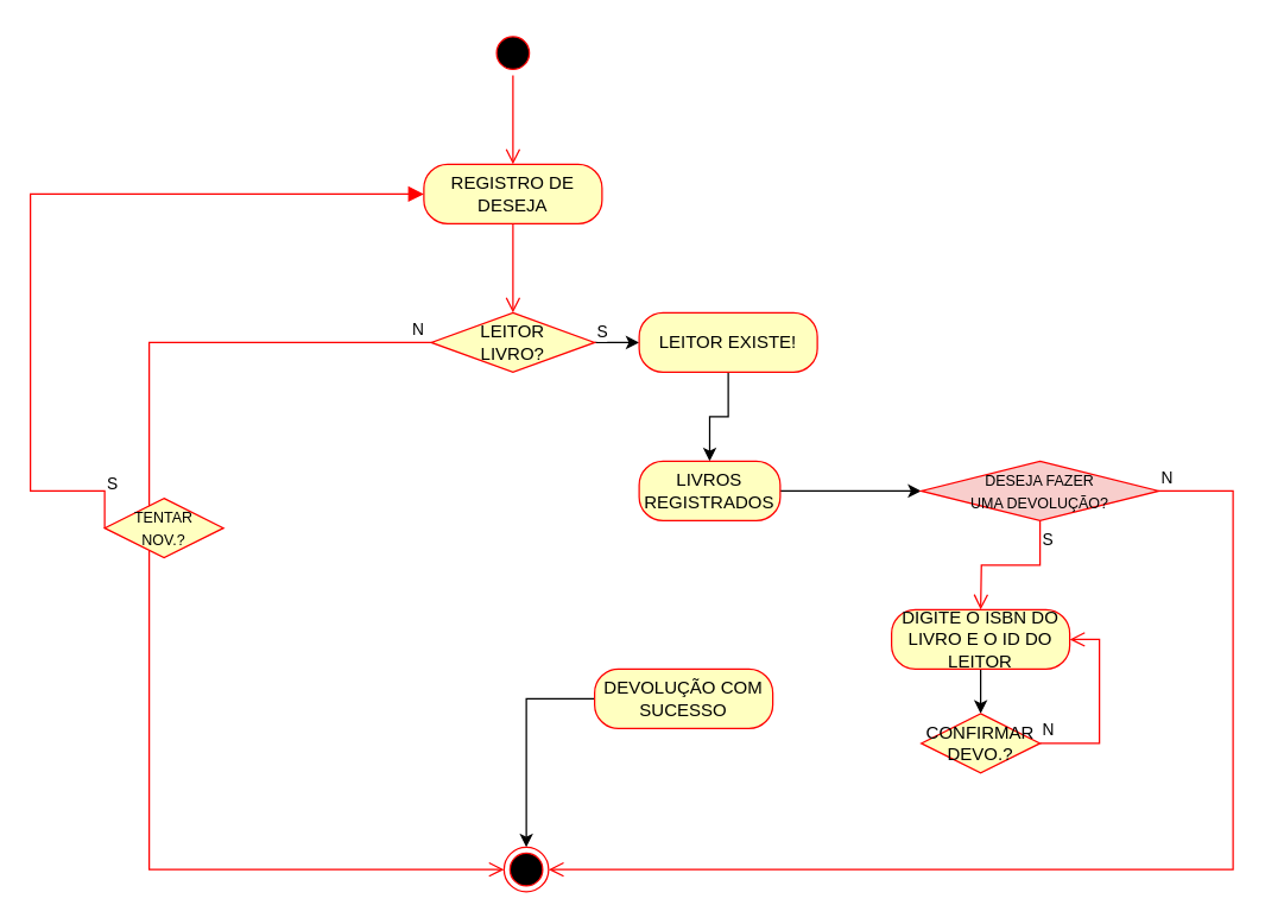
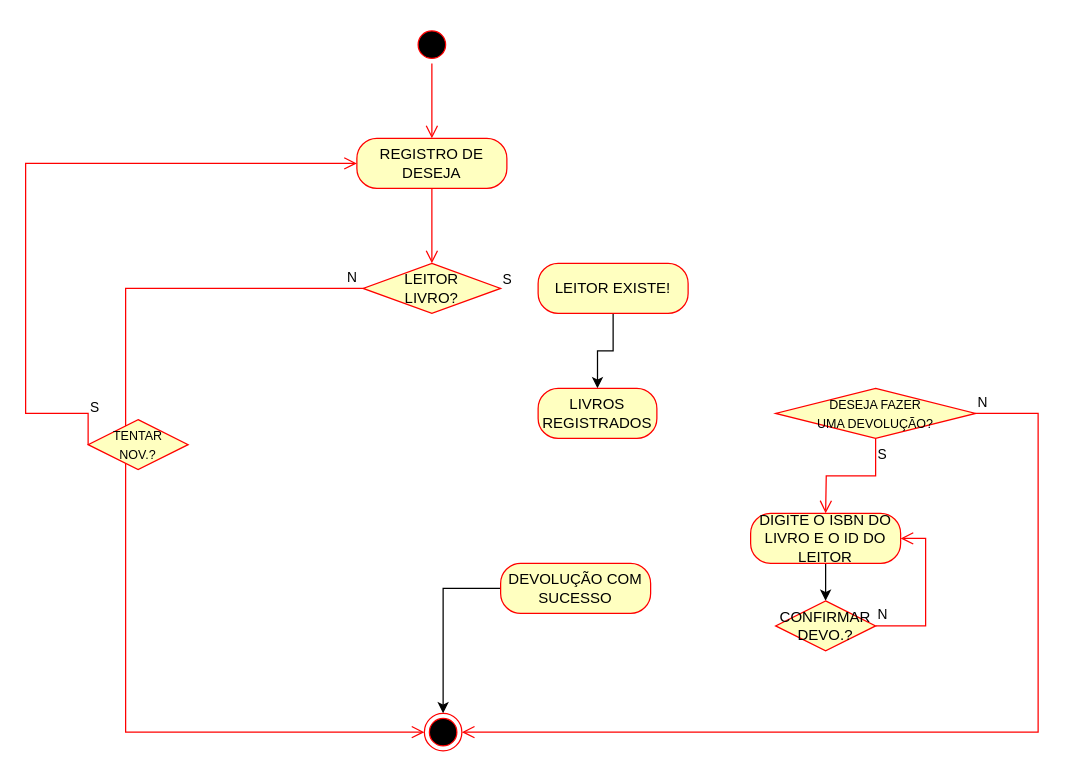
  <mxCell id="0" />
  <mxCell id="1" parent="0" />
  <mxCell id="2" value="" style="ellipse;html=1;shape=startState;fillColor=#000000;strokeColor=#ff0000;" parent="1" vertex="1"><mxGeometry x="330" y="20" width="30" height="30" as="geometry" /></mxCell>
  <mxCell id="3" value="" style="edgeStyle=orthogonalEdgeStyle;html=1;verticalAlign=bottom;endArrow=open;endSize=8;strokeColor=#ff0000;rounded=0;" parent="1" source="2" edge="1"><mxGeometry relative="1" as="geometry"><mxPoint x="345" y="110" as="targetPoint" /></mxGeometry></mxCell>
  <mxCell id="4" value="REGISTRO DE DESEJA" style="rounded=1;whiteSpace=wrap;html=1;arcSize=40;fontColor=#000000;fillColor=#ffffc0;strokeColor=#ff0000;" parent="1" vertex="1"><mxGeometry x="285" y="110" width="120" height="40" as="geometry" /></mxCell>
  <mxCell id="5" value="" style="edgeStyle=orthogonalEdgeStyle;html=1;verticalAlign=bottom;endArrow=open;endSize=8;strokeColor=#ff0000;rounded=0;" parent="1" source="4" edge="1"><mxGeometry relative="1" as="geometry"><mxPoint x="345" y="210" as="targetPoint" /></mxGeometry></mxCell>
- <mxCell id="6" value="" style="edgeStyle=orthogonalEdgeStyle;rounded=0;orthogonalLoop=1;jettySize=auto;html=1;" parent="1" source="7" target="13" edge="1"><mxGeometry relative="1" as="geometry" /></mxCell>
  <mxCell id="7" value="LEITOR&lt;br&gt;LIVRO?" style="rhombus;whiteSpace=wrap;html=1;fontColor=#000000;fillColor=#ffffc0;strokeColor=#ff0000;" parent="1" vertex="1"><mxGeometry x="290" y="210" width="110" height="40" as="geometry" /></mxCell>
  <mxCell id="8" value="S" style="edgeStyle=orthogonalEdgeStyle;html=1;align=left;verticalAlign=top;endArrow=open;endSize=8;strokeColor=#ff0000;rounded=0;exitX=0;exitY=0.5;exitDx=0;exitDy=0;entryX=0;entryY=0.5;entryDx=0;entryDy=0;" parent="1" source="7" target="11" edge="1"><mxGeometry x="-1" y="-112" relative="1" as="geometry"><mxPoint x="310" y="880" as="targetPoint" /><Array as="points"><mxPoint x="100" y="230" /><mxPoint x="100" y="585" /></Array><mxPoint x="110" y="92" as="offset" /></mxGeometry></mxCell>
  <mxCell id="9" value="N" style="edgeLabel;html=1;align=center;verticalAlign=middle;resizable=0;points=[];" parent="8" vertex="1" connectable="0"><mxGeometry x="-0.163" y="2" relative="1" as="geometry"><mxPoint x="8" y="-8" as="offset" /></mxGeometry></mxCell>
  <mxCell id="10" value="N" style="edgeLabel;html=1;align=center;verticalAlign=middle;resizable=0;points=[];" parent="8" vertex="1" connectable="0"><mxGeometry x="-0.963" y="-1" relative="1" as="geometry"><mxPoint x="5" y="-9" as="offset" /></mxGeometry></mxCell>
  <mxCell id="11" value="" style="ellipse;html=1;shape=endState;fillColor=#000000;strokeColor=#ff0000;" parent="1" vertex="1"><mxGeometry x="339" y="570" width="30" height="30" as="geometry" /></mxCell>
  <mxCell id="12" style="edgeStyle=orthogonalEdgeStyle;rounded=0;orthogonalLoop=1;jettySize=auto;html=1;entryX=0.5;entryY=0;entryDx=0;entryDy=0;" parent="1" source="13" target="15" edge="1"><mxGeometry relative="1" as="geometry"><mxPoint x="580" y="230.059" as="targetPoint" /></mxGeometry></mxCell>
  <mxCell id="13" value="LEITOR EXISTE!" style="rounded=1;whiteSpace=wrap;html=1;arcSize=40;fontColor=#000000;fillColor=#ffffc0;strokeColor=#ff0000;" parent="1" vertex="1"><mxGeometry x="430" y="210" width="120" height="40" as="geometry" /></mxCell>
- <mxCell id="14" style="edgeStyle=orthogonalEdgeStyle;rounded=0;orthogonalLoop=1;jettySize=auto;html=1;entryX=0;entryY=0.5;entryDx=0;entryDy=0;" parent="1" source="15" target="16" edge="1"><mxGeometry relative="1" as="geometry" /></mxCell>
  <mxCell id="15" value="LIVROS REGISTRADOS" style="rounded=1;whiteSpace=wrap;html=1;arcSize=40;fontColor=#000000;fillColor=#ffffc0;strokeColor=#ff0000;" parent="1" vertex="1"><mxGeometry x="430" y="310" width="95" height="40" as="geometry" /></mxCell>
- <mxCell id="16" value="&lt;font style=&quot;font-size: 10px;&quot;&gt;DESEJA FAZER&lt;br&gt;UMA DEVOLUÇÃO?&lt;/font&gt;" style="rhombus;whiteSpace=wrap;html=1;fontColor=#000000;fillColor=#f8cecc;strokeColor=#ff0000;" parent="1" vertex="1"><mxGeometry x="620" y="310" width="160" height="40" as="geometry" /></mxCell>
+ <mxCell id="16" value="&lt;font style=&quot;font-size: 10px;&quot;&gt;DESEJA FAZER&lt;br&gt;UMA DEVOLUÇÃO?&lt;/font&gt;" style="rhombus;whiteSpace=wrap;html=1;fontColor=#000000;fillColor=#ffffc0;strokeColor=#ff0000;" parent="1" vertex="1"><mxGeometry x="620" y="310" width="160" height="40" as="geometry" /></mxCell>
  <mxCell id="17" value="N" style="edgeStyle=orthogonalEdgeStyle;html=1;align=left;verticalAlign=bottom;endArrow=open;endSize=8;strokeColor=#ff0000;rounded=0;entryX=1;entryY=0.5;entryDx=0;entryDy=0;exitX=1;exitY=0.5;exitDx=0;exitDy=0;" parent="1" source="16" target="11" edge="1"><mxGeometry x="-1" relative="1" as="geometry"><mxPoint x="810" y="330" as="targetPoint" /><Array as="points"><mxPoint x="830" y="330" /><mxPoint x="830" y="585" /></Array></mxGeometry></mxCell>
  <mxCell id="18" value="S" style="edgeStyle=orthogonalEdgeStyle;html=1;align=left;verticalAlign=top;endArrow=open;endSize=8;strokeColor=#ff0000;rounded=0;" parent="1" source="16" edge="1"><mxGeometry x="-1" relative="1" as="geometry"><mxPoint x="660" y="410" as="targetPoint" /></mxGeometry></mxCell>
  <mxCell id="19" style="edgeStyle=orthogonalEdgeStyle;rounded=0;orthogonalLoop=1;jettySize=auto;html=1;entryX=0.5;entryY=0;entryDx=0;entryDy=0;exitX=0.5;exitY=1;exitDx=0;exitDy=0;" parent="1" source="20" target="25" edge="1"><mxGeometry relative="1" as="geometry" /></mxCell>
  <mxCell id="20" value="DIGITE O ISBN DO LIVRO E O ID DO LEITOR" style="rounded=1;whiteSpace=wrap;html=1;arcSize=40;fontColor=#000000;fillColor=#ffffc0;strokeColor=#ff0000;" parent="1" vertex="1"><mxGeometry x="600" y="410" width="120" height="40" as="geometry" /></mxCell>
  <mxCell id="21" style="edgeStyle=orthogonalEdgeStyle;rounded=0;orthogonalLoop=1;jettySize=auto;html=1;entryX=0.5;entryY=0;entryDx=0;entryDy=0;" parent="1" source="22" target="11" edge="1"><mxGeometry relative="1" as="geometry" /></mxCell>
  <mxCell id="22" value="DEVOLUÇÃO COM SUCESSO" style="rounded=1;whiteSpace=wrap;html=1;arcSize=40;fontColor=#000000;fillColor=#ffffc0;strokeColor=#ff0000;" parent="1" vertex="1"><mxGeometry x="400" y="450" width="120" height="40" as="geometry" /></mxCell>
  <mxCell id="23" value="&lt;font size=&quot;1&quot;&gt;TENTAR&lt;br&gt;NOV.?&lt;br&gt;&lt;/font&gt;" style="rhombus;whiteSpace=wrap;html=1;fontColor=#000000;fillColor=#ffffc0;strokeColor=#ff0000;" parent="1" vertex="1"><mxGeometry x="70" y="335" width="80" height="40" as="geometry" /></mxCell>
- <mxCell id="24" value="S" style="edgeStyle=orthogonalEdgeStyle;html=1;align=left;verticalAlign=bottom;endArrow=block;endSize=8;strokeColor=#ff0000;rounded=0;exitX=0;exitY=0.5;exitDx=0;exitDy=0;entryX=0;entryY=0.5;entryDx=0;entryDy=0;" parent="1" source="23" target="4" edge="1"><mxGeometry x="-0.921" relative="1" as="geometry"><mxPoint x="240" y="330" as="targetPoint" /><Array as="points"><mxPoint x="20" y="330" /><mxPoint x="20" y="130" /></Array><mxPoint as="offset" /></mxGeometry></mxCell>
+ <mxCell id="24" value="S" style="edgeStyle=orthogonalEdgeStyle;html=1;align=left;verticalAlign=bottom;endArrow=open;endSize=8;strokeColor=#ff0000;rounded=0;exitX=0;exitY=0.5;exitDx=0;exitDy=0;entryX=0;entryY=0.5;entryDx=0;entryDy=0;" parent="1" source="23" target="4" edge="1"><mxGeometry x="-0.921" relative="1" as="geometry"><mxPoint x="240" y="330" as="targetPoint" /><Array as="points"><mxPoint x="20" y="330" /><mxPoint x="20" y="130" /></Array><mxPoint as="offset" /></mxGeometry></mxCell>
  <mxCell id="25" value="CONFIRMAR&lt;br&gt;DEVO.?" style="rhombus;whiteSpace=wrap;html=1;fontColor=#000000;fillColor=#ffffc0;strokeColor=#ff0000;" parent="1" vertex="1"><mxGeometry x="620" y="480" width="80" height="40" as="geometry" /></mxCell>
  <mxCell id="26" value="N" style="edgeStyle=orthogonalEdgeStyle;html=1;align=left;verticalAlign=bottom;endArrow=open;endSize=8;strokeColor=#ff0000;rounded=0;entryX=1;entryY=0.5;entryDx=0;entryDy=0;exitX=1;exitY=0.5;exitDx=0;exitDy=0;" parent="1" source="25" target="20" edge="1"><mxGeometry x="-1" relative="1" as="geometry"><mxPoint x="750" y="490" as="targetPoint" /><Array as="points"><mxPoint x="740" y="500" /><mxPoint x="740" y="430" /></Array></mxGeometry></mxCell>
